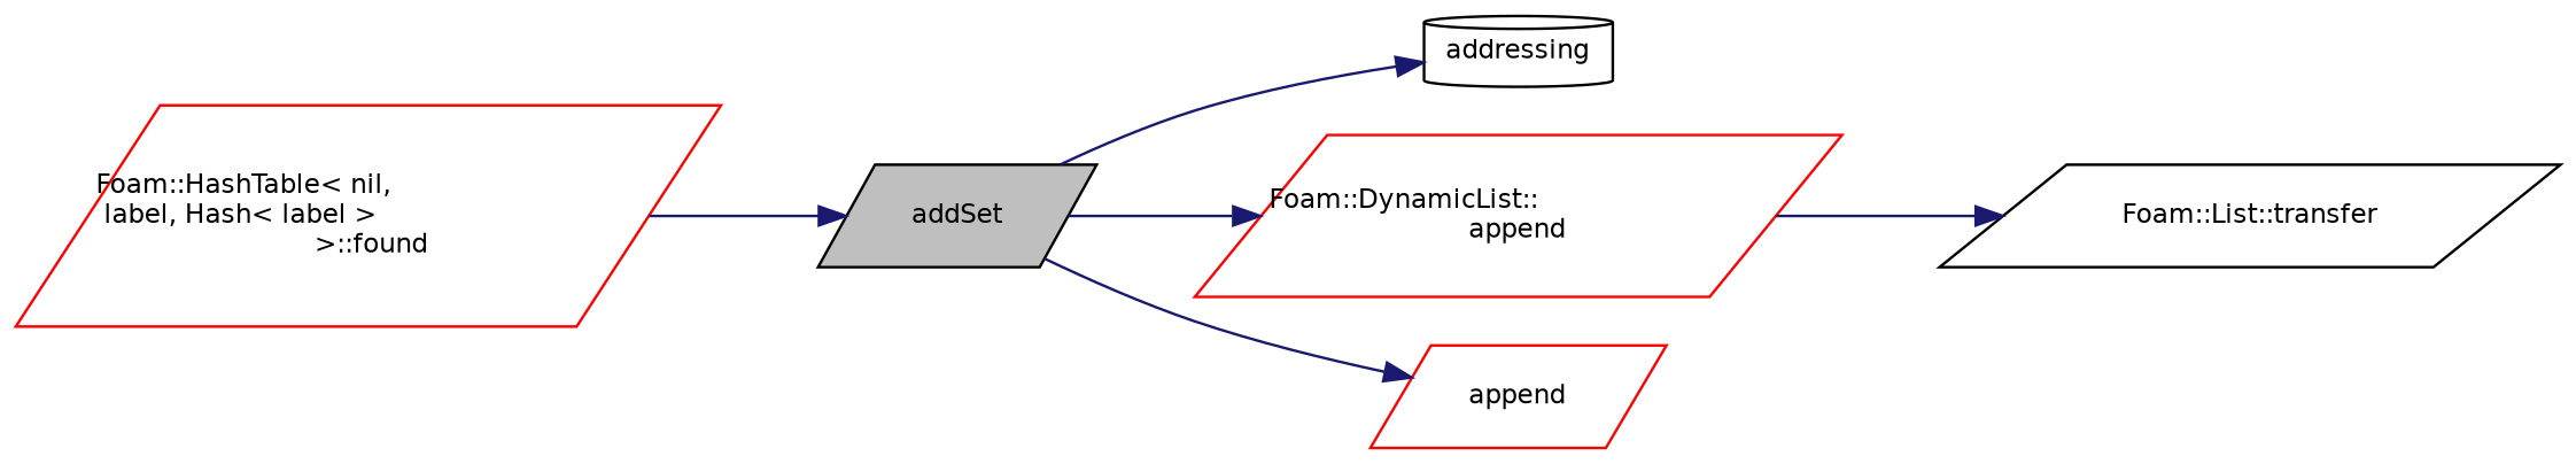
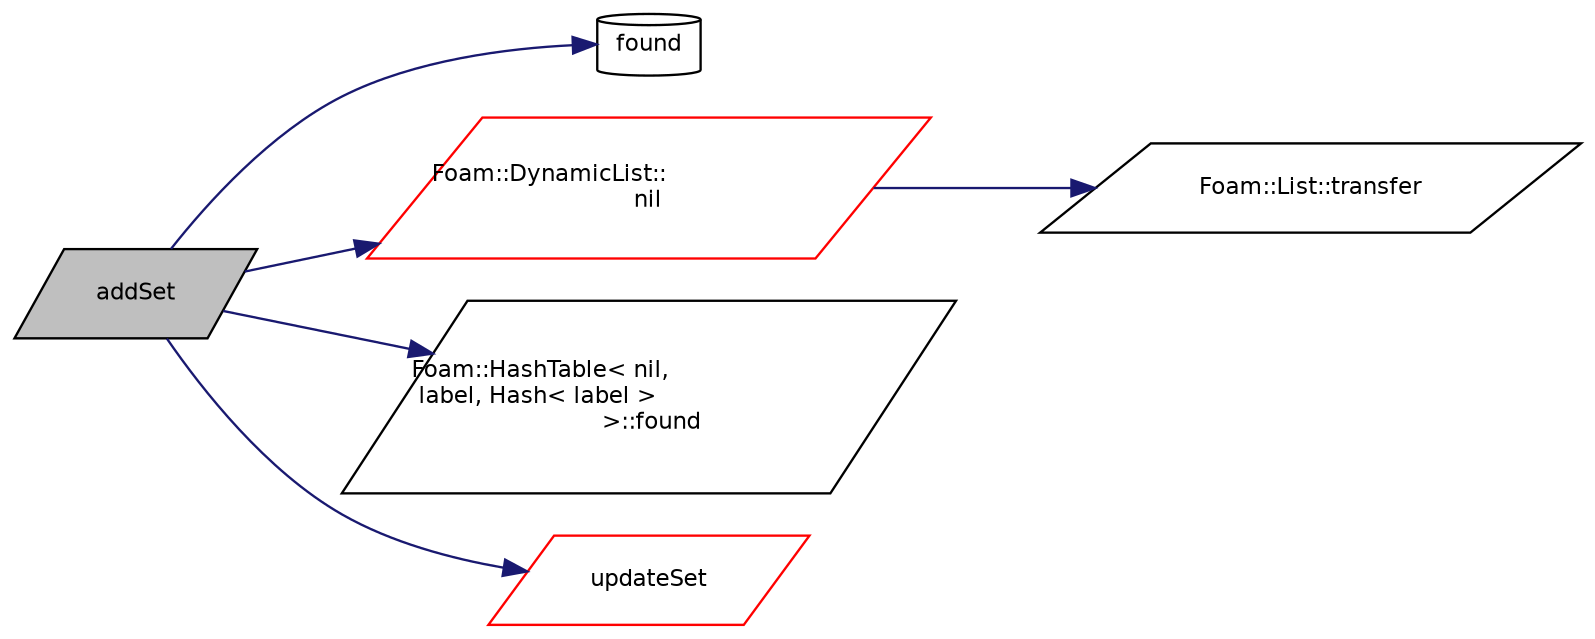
  digraph {
    rankdir=LR
    node [color=black fontname=Helvetica fontsize=10 shape=parallelogram]
    edge [color=midnightblue fontname=Helvetica fontsize=10 labelfontname=Helvetica labelfontsize=10 style=solid]
    n1 [fillcolor=grey75 fontcolor=black height=0.2 label=addSet style=filled width=0.4]
-   n2 [height=0.2 label=addressing shape=cylinder width=0.4]
-   n3 [color=red height=0.2 label="Foam::DynamicList::\lappend" width=0.4]
-   n4 [color=red height=0.2 label="Foam::HashTable\< nil,\l label, Hash\< label \>\l \>::found" width=0.4]
-   n5 [color=red height=0.2 label=append width=0.4]
+   n2 [height=0.2 label=found shape=cylinder width=0.4]
+   n3 [color=red height=0.2 label="Foam::DynamicList::\lnil" width=0.4]
+   n4 [height=0.2 label="Foam::HashTable\< nil,\l label, Hash\< label \>\l \>::found" width=0.4]
+   n5 [color=red height=0.2 label=updateSet width=0.4]
    n6 [height=0.2 label="Foam::List::transfer" width=0.4]
    n1 -> n2
    n1 -> n3
-   n4 -> n1
+   n1 -> n4
    n1 -> n5
    n3 -> n6
  }
